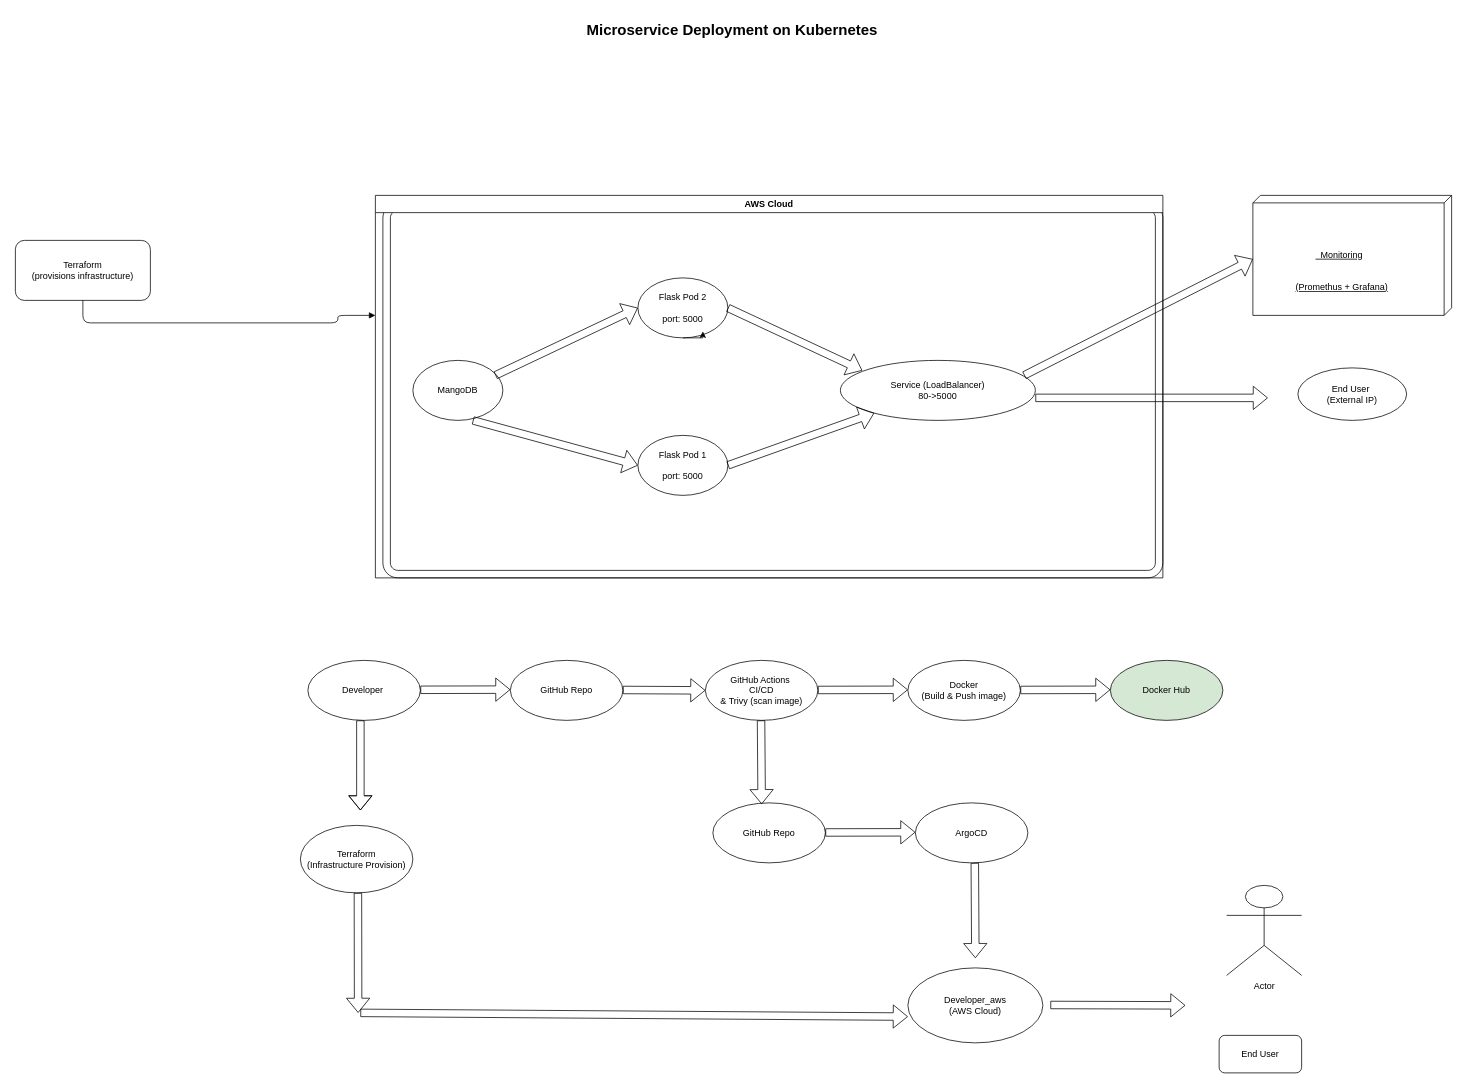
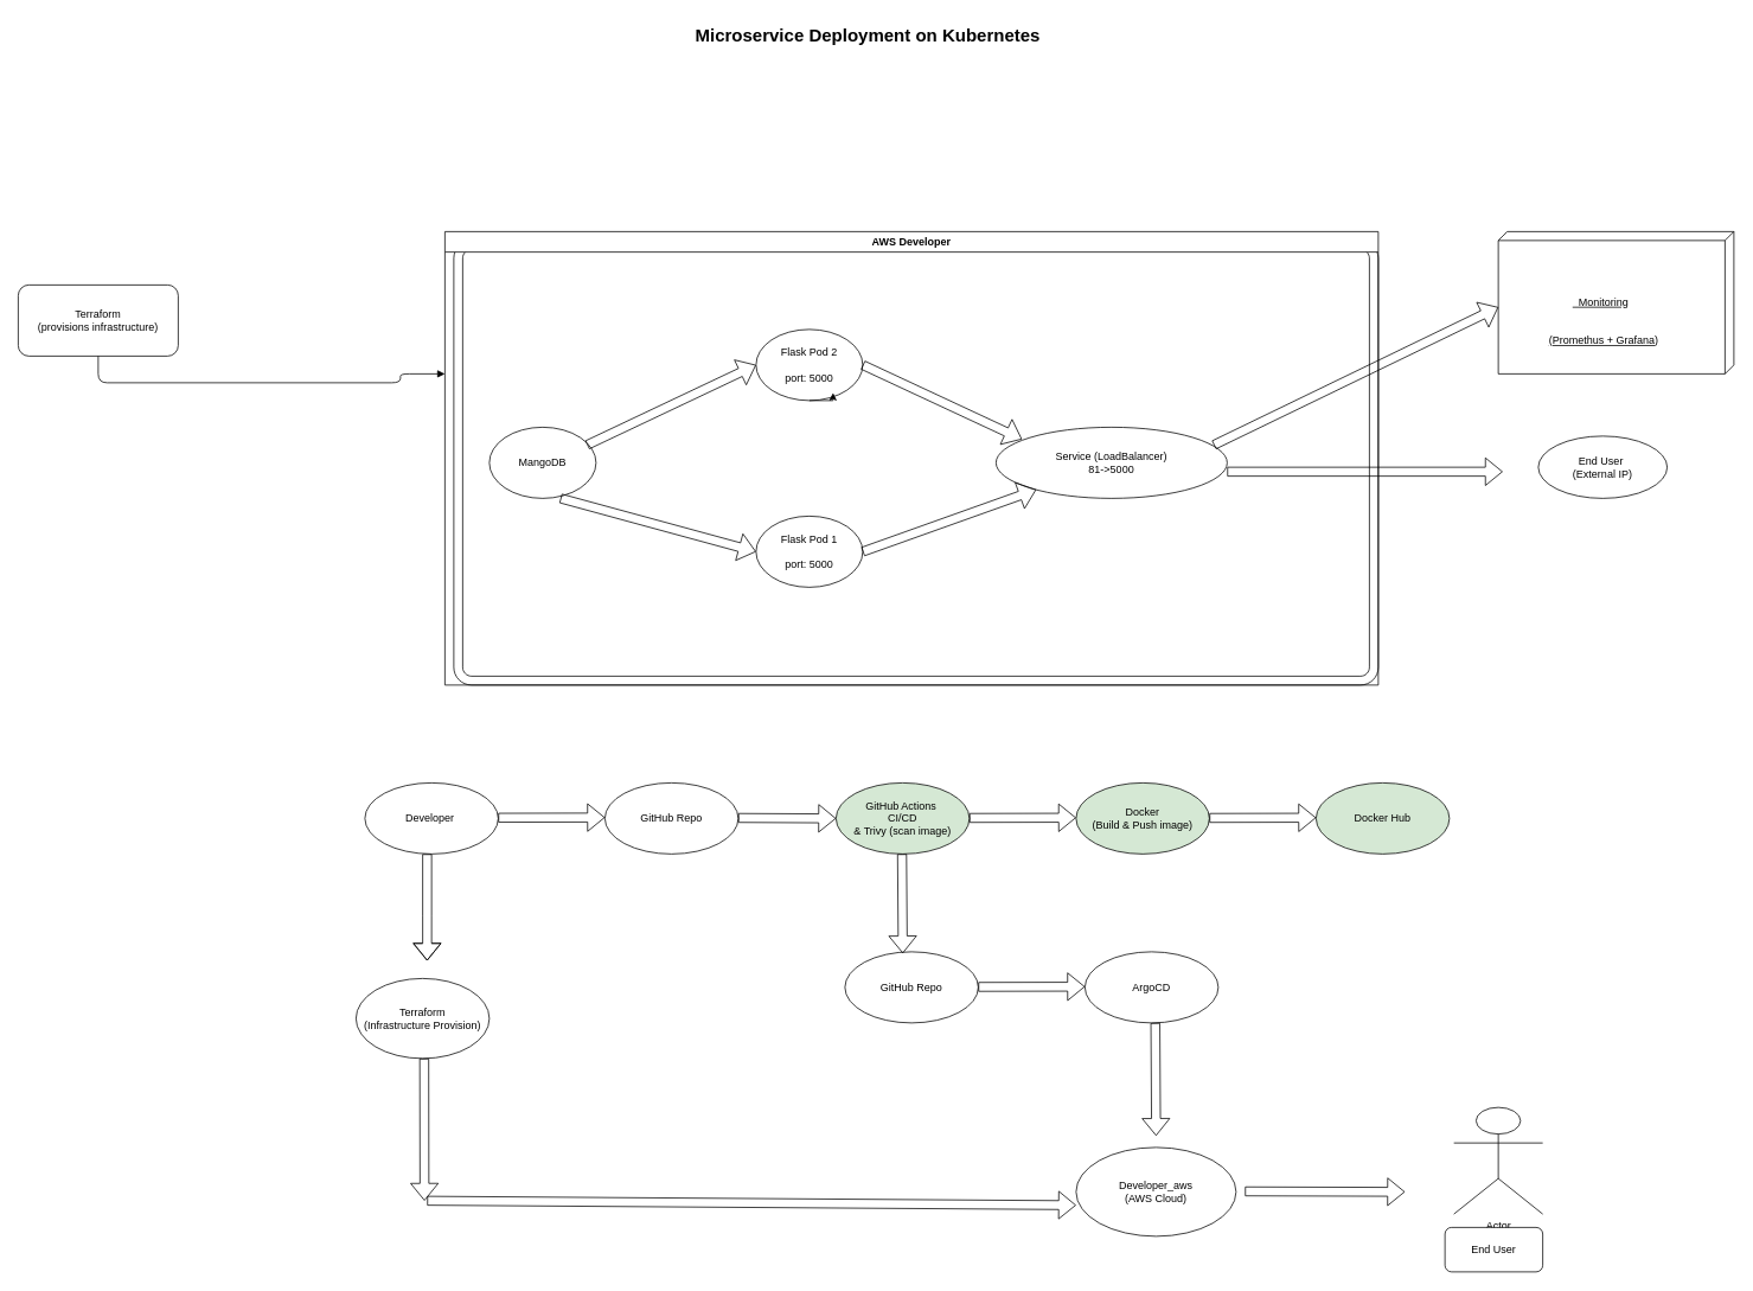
  <mxCell id="0" />
  <mxCell id="1" parent="0" />
  <mxCell id="2" value="Microservice Deployment on Kubernetes" style="text;html=1;fontSize=20;fontStyle=1" parent="1" vertex="1"><mxGeometry x="780" y="20" width="400" height="40" as="geometry" /></mxCell>
  <mxCell id="3" value="Terraform&#10;(provisions infrastructure)" style="whiteSpace=wrap;html=1;rounded=1;" parent="1" vertex="1"><mxGeometry x="20" y="320" width="180" height="80" as="geometry" /></mxCell>
  <mxCell id="4" style="edgeStyle=orthogonalEdgeStyle;endArrow=block;" parent="1" source="3" edge="1"><mxGeometry relative="1" as="geometry"><mxPoint x="500" y="420" as="targetPoint" /><Array as="points"><mxPoint x="110" y="430" /><mxPoint x="450" y="430" /><mxPoint x="450" y="420" /></Array></mxGeometry></mxCell>
  <mxCell id="5" value="" style="verticalLabelPosition=bottom;verticalAlign=top;html=1;shape=mxgraph.basic.rounded_frame;dx=10;whiteSpace=wrap;strokeColor=light-dark(#000000,#F2FF57);" vertex="1" parent="1"><mxGeometry x="510" y="270" width="1040" height="500" as="geometry" /></mxCell>
  <mxCell id="6" value="MangoDB" style="ellipse;whiteSpace=wrap;html=1;" vertex="1" parent="1"><mxGeometry x="550" y="480" width="120" height="80" as="geometry" /></mxCell>
- <mxCell id="7" value="Service (LoadBalancer)&lt;div&gt;80-&amp;gt;5000&lt;/div&gt;" style="ellipse;whiteSpace=wrap;html=1;" vertex="1" parent="1"><mxGeometry x="1120" y="480" width="260" height="80" as="geometry" /></mxCell>
+ <mxCell id="7" value="Service (LoadBalancer)&lt;div&gt;81-&amp;gt;5000&lt;/div&gt;" style="ellipse;whiteSpace=wrap;html=1;" vertex="1" parent="1"><mxGeometry x="1120" y="480" width="260" height="80" as="geometry" /></mxCell>
  <mxCell id="8" value="Flask Pod 1&lt;div&gt;&lt;br&gt;port: 5000&lt;/div&gt;" style="ellipse;whiteSpace=wrap;html=1;" vertex="1" parent="1"><mxGeometry x="850" y="580" width="120" height="80" as="geometry" /></mxCell>
  <mxCell id="9" value="Flask Pod 2&lt;div&gt;&lt;br&gt;port: 5000&lt;/div&gt;" style="ellipse;whiteSpace=wrap;html=1;" vertex="1" parent="1"><mxGeometry x="850" y="370" width="120" height="80" as="geometry" /></mxCell>
  <mxCell id="10" style="edgeStyle=orthogonalEdgeStyle;rounded=0;orthogonalLoop=1;jettySize=auto;html=1;exitX=0.5;exitY=1;exitDx=0;exitDy=0;entryX=0.722;entryY=0.893;entryDx=0;entryDy=0;entryPerimeter=0;" edge="1" parent="1" source="9" target="9"><mxGeometry relative="1" as="geometry" /></mxCell>
- <mxCell id="11" value="&lt;div&gt;&lt;br&gt;&lt;/div&gt;&lt;div&gt;&lt;br&gt;&lt;/div&gt;&lt;span style=&quot;white-space: pre;&quot;&gt;&#09;&lt;/span&gt;&lt;span style=&quot;white-space: pre;&quot;&gt;&#09;&lt;/span&gt;&lt;span style=&quot;white-space: pre;&quot;&gt;&#09;&lt;/span&gt;&lt;div&gt;&lt;span style=&quot;white-space: pre;&quot;&gt;&#09;&lt;/span&gt;&lt;/div&gt;&lt;div&gt;&lt;span style=&quot;white-space: pre;&quot;&gt;&#09;&lt;/span&gt;&lt;span style=&quot;white-space: pre;&quot;&gt;&#09;&lt;/span&gt;&lt;span style=&quot;white-space: pre;&quot;&gt;&#09;&lt;/span&gt;&amp;nbsp; Monitoring&lt;div&gt;&lt;br&gt;&lt;/div&gt;&lt;div&gt;&lt;br&gt;&lt;/div&gt;&lt;div&gt;&lt;span style=&quot;white-space: pre;&quot;&gt;&#09;&lt;/span&gt;&lt;span style=&quot;white-space: pre;&quot;&gt;&#09;&lt;/span&gt;(Promethus + Grafana)&lt;/div&gt;&lt;/div&gt;" style="verticalAlign=top;align=left;spacingTop=8;spacingLeft=2;spacingRight=12;shape=cube;size=10;direction=south;fontStyle=4;html=1;whiteSpace=wrap;" vertex="1" parent="1"><mxGeometry x="1670" y="260" width="265" height="160" as="geometry" /></mxCell>
+ <mxCell id="11" value="&lt;div&gt;&lt;br&gt;&lt;/div&gt;&lt;div&gt;&lt;br&gt;&lt;/div&gt;&lt;span style=&quot;white-space: pre;&quot;&gt;&#09;&lt;/span&gt;&lt;span style=&quot;white-space: pre;&quot;&gt;&#09;&lt;/span&gt;&lt;span style=&quot;white-space: pre;&quot;&gt;&#09;&lt;/span&gt;&lt;div&gt;&lt;span style=&quot;white-space: pre;&quot;&gt;&#09;&lt;/span&gt;&lt;/div&gt;&lt;div&gt;&lt;span style=&quot;white-space: pre;&quot;&gt;&#09;&lt;/span&gt;&lt;span style=&quot;white-space: pre;&quot;&gt;&#09;&lt;/span&gt;&lt;span style=&quot;white-space: pre;&quot;&gt;&#09;&lt;/span&gt;&amp;nbsp; Monitoring&lt;div&gt;&lt;br&gt;&lt;/div&gt;&lt;div&gt;&lt;br&gt;&lt;/div&gt;&lt;div&gt;&lt;span style=&quot;white-space: pre;&quot;&gt;&#09;&lt;/span&gt;&lt;span style=&quot;white-space: pre;&quot;&gt;&#09;&lt;/span&gt;(Promethus + Grafana)&lt;/div&gt;&lt;/div&gt;" style="verticalAlign=top;align=left;spacingTop=8;spacingLeft=2;spacingRight=12;shape=cube;size=10;direction=south;fontStyle=4;html=1;whiteSpace=wrap;" vertex="1" parent="1"><mxGeometry x="1685" y="260" width="265" height="160" as="geometry" /></mxCell>
  <mxCell id="12" value="" style="shape=flexArrow;endArrow=classic;html=1;rounded=0;entryX=0;entryY=0;entryDx=85;entryDy=265;entryPerimeter=0;" edge="1" parent="1" target="11"><mxGeometry width="50" height="50" relative="1" as="geometry"><mxPoint x="1365" y="500" as="sourcePoint" /><mxPoint x="1415" y="450" as="targetPoint" /></mxGeometry></mxCell>
  <mxCell id="13" value="" style="shape=flexArrow;endArrow=classic;html=1;rounded=0;" edge="1" parent="1"><mxGeometry width="50" height="50" relative="1" as="geometry"><mxPoint x="1380" y="530" as="sourcePoint" /><mxPoint x="1690" y="530" as="targetPoint" /></mxGeometry></mxCell>
  <mxCell id="14" value="End User&amp;nbsp;&lt;div&gt;(External IP)&lt;/div&gt;" style="ellipse;whiteSpace=wrap;html=1;" vertex="1" parent="1"><mxGeometry x="1730" y="490" width="145" height="70" as="geometry" /></mxCell>
  <mxCell id="15" value="" style="shape=flexArrow;endArrow=classic;html=1;rounded=0;entryX=0;entryY=0.5;entryDx=0;entryDy=0;" edge="1" parent="1" target="9"><mxGeometry width="50" height="50" relative="1" as="geometry"><mxPoint x="660" y="500" as="sourcePoint" /><mxPoint x="710" y="450" as="targetPoint" /></mxGeometry></mxCell>
  <mxCell id="16" value="" style="shape=flexArrow;endArrow=classic;html=1;rounded=0;exitX=0.667;exitY=1;exitDx=0;exitDy=0;exitPerimeter=0;" edge="1" parent="1" source="6"><mxGeometry width="50" height="50" relative="1" as="geometry"><mxPoint x="820" y="590" as="sourcePoint" /><mxPoint x="850" y="620" as="targetPoint" /></mxGeometry></mxCell>
  <mxCell id="17" value="" style="shape=flexArrow;endArrow=classic;html=1;rounded=0;entryX=0.112;entryY=0.169;entryDx=0;entryDy=0;entryPerimeter=0;" edge="1" parent="1" target="7"><mxGeometry width="50" height="50" relative="1" as="geometry"><mxPoint x="970" y="410" as="sourcePoint" /><mxPoint x="1158.285" y="501.652" as="targetPoint" /></mxGeometry></mxCell>
  <mxCell id="18" value="" style="shape=flexArrow;endArrow=classic;html=1;rounded=0;" edge="1" parent="1" target="7"><mxGeometry width="50" height="50" relative="1" as="geometry"><mxPoint x="970" y="620" as="sourcePoint" /><mxPoint x="1020" y="570" as="targetPoint" /></mxGeometry></mxCell>
- <mxCell id="19" value="AWS Cloud" style="swimlane;childLayout=stackLayout;horizontal=1;resizeParent=1;" vertex="1" parent="1"><mxGeometry x="500" y="260" width="1050" height="510" as="geometry" /></mxCell>
+ <mxCell id="19" value="AWS Developer" style="swimlane;childLayout=stackLayout;horizontal=1;resizeParent=1;" vertex="1" parent="1"><mxGeometry x="500" y="260" width="1050" height="510" as="geometry" /></mxCell>
  <mxCell id="20" value="Developer&amp;nbsp;" style="ellipse;whiteSpace=wrap;html=1;" vertex="1" parent="1"><mxGeometry x="410" y="880" width="150" height="80" as="geometry" /></mxCell>
  <mxCell id="21" value="GitHub Repo" style="ellipse;whiteSpace=wrap;html=1;" vertex="1" parent="1"><mxGeometry x="680" y="880" width="150" height="80" as="geometry" /></mxCell>
  <mxCell id="22" value="ArgoCD" style="ellipse;whiteSpace=wrap;html=1;" vertex="1" parent="1"><mxGeometry x="1220" y="1070" width="150" height="80" as="geometry" /></mxCell>
  <mxCell id="23" value="Docker Hub" style="ellipse;whiteSpace=wrap;html=1;fillColor=#d5e8d4;" vertex="1" parent="1"><mxGeometry x="1480" y="880" width="150" height="80" as="geometry" /></mxCell>
- <mxCell id="24" value="GitHub Actions&amp;nbsp;&lt;br&gt;CI/CD&lt;div&gt;&amp;amp;&amp;nbsp;&lt;span style=&quot;background-color: transparent; color: light-dark(rgb(0, 0, 0), rgb(255, 255, 255));&quot;&gt;Trivy (scan image)&lt;/span&gt;&lt;/div&gt;" style="ellipse;whiteSpace=wrap;html=1;" vertex="1" parent="1"><mxGeometry x="940" y="880" width="150" height="80" as="geometry" /></mxCell>
- <mxCell id="25" value="Docker&lt;div&gt;(Build &amp;amp; Push image)&lt;/div&gt;" style="ellipse;whiteSpace=wrap;html=1;" vertex="1" parent="1"><mxGeometry x="1210" y="880" width="150" height="80" as="geometry" /></mxCell>
+ <mxCell id="24" value="GitHub Actions&amp;nbsp;&lt;br&gt;CI/CD&lt;div&gt;&amp;amp;&amp;nbsp;&lt;span style=&quot;background-color: transparent; color: light-dark(rgb(0, 0, 0), rgb(255, 255, 255));&quot;&gt;Trivy (scan image)&lt;/span&gt;&lt;/div&gt;" style="ellipse;whiteSpace=wrap;html=1;fillColor=#d5e8d4;" vertex="1" parent="1"><mxGeometry x="940" y="880" width="150" height="80" as="geometry" /></mxCell>
+ <mxCell id="25" value="Docker&lt;div&gt;(Build &amp;amp; Push image)&lt;/div&gt;" style="ellipse;whiteSpace=wrap;html=1;fillColor=#d5e8d4;" vertex="1" parent="1"><mxGeometry x="1210" y="880" width="150" height="80" as="geometry" /></mxCell>
  <mxCell id="26" value="GitHub Repo" style="ellipse;whiteSpace=wrap;html=1;" vertex="1" parent="1"><mxGeometry x="950" y="1070" width="150" height="80" as="geometry" /></mxCell>
  <mxCell id="27" value="" style="shape=flexArrow;endArrow=classic;html=1;rounded=0;" edge="1" parent="1"><mxGeometry width="50" height="50" relative="1" as="geometry"><mxPoint x="560" y="919.23" as="sourcePoint" /><mxPoint x="680" y="919" as="targetPoint" /></mxGeometry></mxCell>
  <mxCell id="28" value="" style="shape=flexArrow;endArrow=classic;html=1;rounded=0;entryX=0;entryY=0.5;entryDx=0;entryDy=0;" edge="1" parent="1" target="24"><mxGeometry width="50" height="50" relative="1" as="geometry"><mxPoint x="830" y="919.46" as="sourcePoint" /><mxPoint x="930" y="919.23" as="targetPoint" /></mxGeometry></mxCell>
  <mxCell id="29" value="" style="shape=flexArrow;endArrow=classic;html=1;rounded=0;" edge="1" parent="1"><mxGeometry width="50" height="50" relative="1" as="geometry"><mxPoint x="1090" y="919.46" as="sourcePoint" /><mxPoint x="1210" y="919.23" as="targetPoint" /></mxGeometry></mxCell>
  <mxCell id="30" value="" style="shape=flexArrow;endArrow=classic;html=1;rounded=0;" edge="1" parent="1"><mxGeometry width="50" height="50" relative="1" as="geometry"><mxPoint x="1360" y="919.46" as="sourcePoint" /><mxPoint x="1480" y="919.23" as="targetPoint" /></mxGeometry></mxCell>
  <mxCell id="31" value="" style="shape=flexArrow;endArrow=classic;html=1;rounded=0;entryX=0.434;entryY=0.022;entryDx=0;entryDy=0;entryPerimeter=0;" edge="1" parent="1" target="26"><mxGeometry width="50" height="50" relative="1" as="geometry"><mxPoint x="1014.23" y="960" as="sourcePoint" /><mxPoint x="1014.23" y="1059.77" as="targetPoint" /></mxGeometry></mxCell>
  <mxCell id="32" value="" style="shape=flexArrow;endArrow=classic;html=1;rounded=0;" edge="1" parent="1"><mxGeometry width="50" height="50" relative="1" as="geometry"><mxPoint x="1100" y="1109.46" as="sourcePoint" /><mxPoint x="1220" y="1109.23" as="targetPoint" /></mxGeometry></mxCell>
  <mxCell id="33" value="" style="shape=flexArrow;endArrow=classic;html=1;rounded=0;" edge="1" parent="1"><mxGeometry width="50" height="50" relative="1" as="geometry"><mxPoint x="480" y="960" as="sourcePoint" /><mxPoint x="480" y="1080" as="targetPoint" /><Array as="points"><mxPoint x="480" y="1030" /></Array></mxGeometry></mxCell>
  <mxCell id="34" value="Terraform&lt;div&gt;(Infrastructure Provision)&lt;/div&gt;" style="ellipse;whiteSpace=wrap;html=1;" vertex="1" parent="1"><mxGeometry x="400" y="1100" width="150" height="90" as="geometry" /></mxCell>
  <mxCell id="35" value="Developer_aws&lt;div&gt;(AWS Cloud)&lt;/div&gt;" style="ellipse;whiteSpace=wrap;html=1;" vertex="1" parent="1"><mxGeometry x="1210" y="1290" width="180" height="100" as="geometry" /></mxCell>
  <mxCell id="36" value="" style="shape=flexArrow;endArrow=classic;html=1;rounded=0;" edge="1" parent="1"><mxGeometry width="50" height="50" relative="1" as="geometry"><mxPoint x="480" y="1350" as="sourcePoint" /><mxPoint x="1210" y="1355" as="targetPoint" /></mxGeometry></mxCell>
  <mxCell id="37" value="" style="shape=flexArrow;endArrow=classic;html=1;rounded=0;" edge="1" parent="1"><mxGeometry width="50" height="50" relative="1" as="geometry"><mxPoint x="476.73" y="1190" as="sourcePoint" /><mxPoint x="477" y="1350" as="targetPoint" /></mxGeometry></mxCell>
  <mxCell id="38" value="" style="shape=flexArrow;endArrow=classic;html=1;rounded=0;exitX=0.595;exitY=1.038;exitDx=0;exitDy=0;exitPerimeter=0;" edge="1" parent="1"><mxGeometry width="50" height="50" relative="1" as="geometry"><mxPoint x="1299.23" y="1150" as="sourcePoint" /><mxPoint x="1300" y="1277" as="targetPoint" /></mxGeometry></mxCell>
  <mxCell id="39" value="" style="shape=flexArrow;endArrow=classic;html=1;rounded=0;" edge="1" parent="1"><mxGeometry width="50" height="50" relative="1" as="geometry"><mxPoint x="1400" y="1339.46" as="sourcePoint" /><mxPoint x="1580" y="1340" as="targetPoint" /></mxGeometry></mxCell>
- <mxCell id="40" value="Actor" style="shape=umlActor;verticalLabelPosition=bottom;verticalAlign=top;html=1;outlineConnect=0;" vertex="1" parent="1"><mxGeometry x="1635" y="1180" width="100" height="120" as="geometry" /></mxCell>
+ <mxCell id="40" value="Actor" style="shape=umlActor;verticalLabelPosition=bottom;verticalAlign=top;html=1;outlineConnect=0;" vertex="1" parent="1"><mxGeometry x="1635" y="1245" width="100" height="120" as="geometry" /></mxCell>
  <mxCell id="41" value="End User" style="rounded=1;whiteSpace=wrap;html=1;" vertex="1" parent="1"><mxGeometry x="1625" y="1380" width="110" height="50" as="geometry" /></mxCell>
